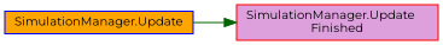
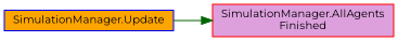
  digraph {
    rankdir=RL
    fontname=Montserrat
    node [fontname=Montserrat fontsize=10 shape=box style=filled]
-   n1 [color=red fillcolor=plum fontcolor=black height=0.2 label="SimulationManager.Update\lFinished" width=0.4]
+   n1 [color=red fillcolor=plum fontcolor=black height=0.2 label="SimulationManager.AllAgents\lFinished" width=0.4]
    n2 [color=blue fillcolor=orange height=0.2 label="SimulationManager.Update" width=0.4]
    n1 -> n2 [color=darkgreen dir=back fontname=Montserrat fontsize=10 labelfontname=Helvetica labelfontsize=10 style=solid]
  }
